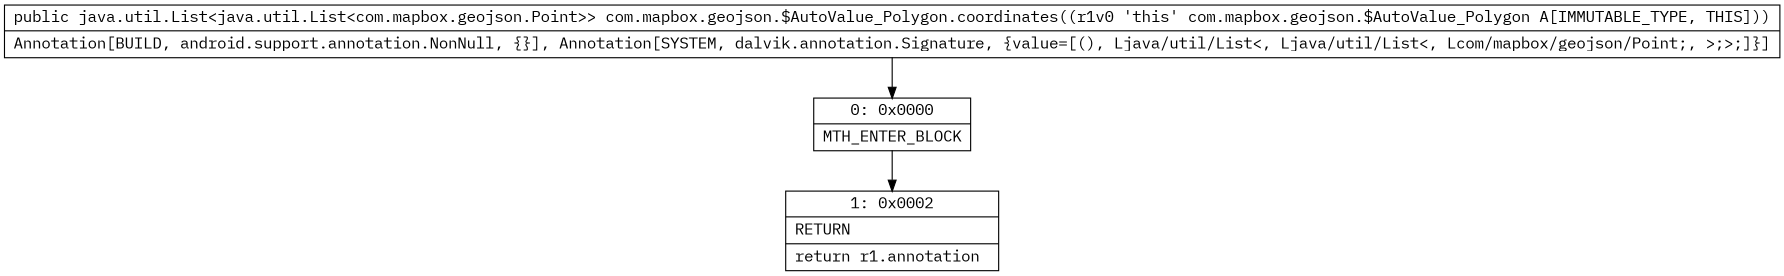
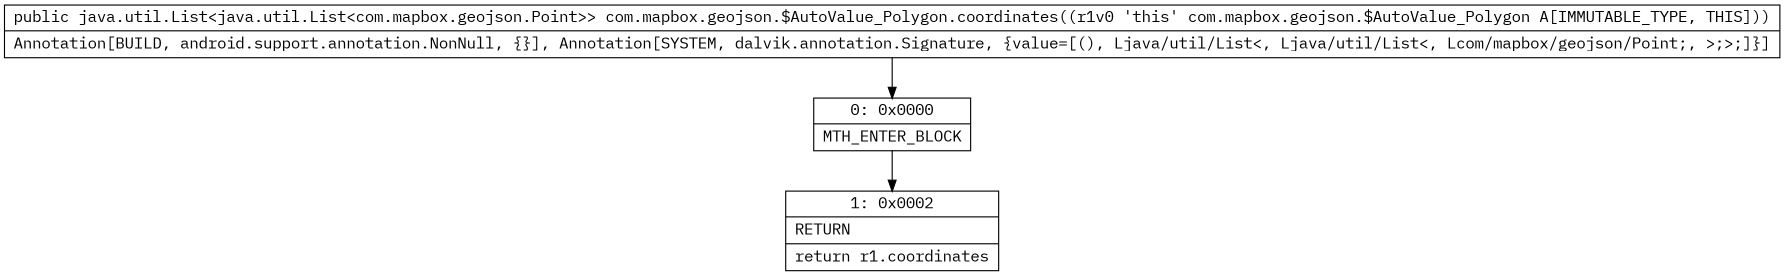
  digraph {
    fontname="IBM Plex Mono"
    node [shape=record fontname="IBM Plex Mono"]
    edge [fontname="IBM Plex Mono"]
    n1 [label="{0\:\ 0x0000|MTH_ENTER_BLOCK\l}"]
-   n2 [label="{1\:\ 0x0002|RETURN\l|return r1.annotation\l}"]
+   n2 [label="{1\:\ 0x0002|RETURN\l|return r1.coordinates\l}"]
    n3 [label="{public java.util.List\<java.util.List\<com.mapbox.geojson.Point\>\> com.mapbox.geojson.$AutoValue_Polygon.coordinates((r1v0 'this' com.mapbox.geojson.$AutoValue_Polygon A[IMMUTABLE_TYPE, THIS]))  | Annotation[BUILD, android.support.annotation.NonNull, \{\}], Annotation[SYSTEM, dalvik.annotation.Signature, \{value=[(), Ljava\/util\/List\<, Ljava\/util\/List\<, Lcom\/mapbox\/geojson\/Point;, \>;\>;]\}]\l}"]
    n1 -> n2
    n3 -> n1
  }
